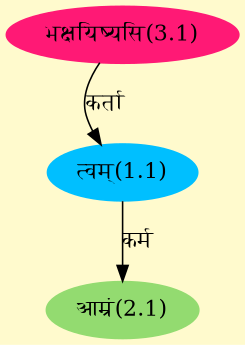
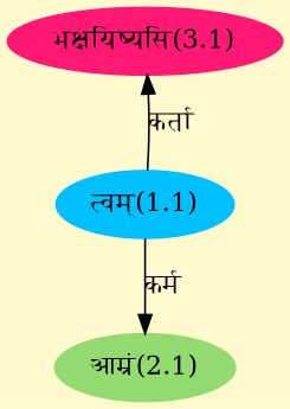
  digraph {
    bgcolor=lemonchiffon1
    compound=true
    rankdir=BT
    node [style=filled]
    edge [dir=back]
    n1 [color="#00BFFF" label="त्वम्(1.1)"]
    n2 [color="#FF1975" label="भक्षयिष्यसि(3.1)"]
    n3 [color="#93DB70" label="आम्रं(2.1)"]
-   n1 -> n2 [label="कर्ता"]
+   n2 -> n1 [label="कर्ता"]
    n3 -> n1 [label="कर्म"]
  }
